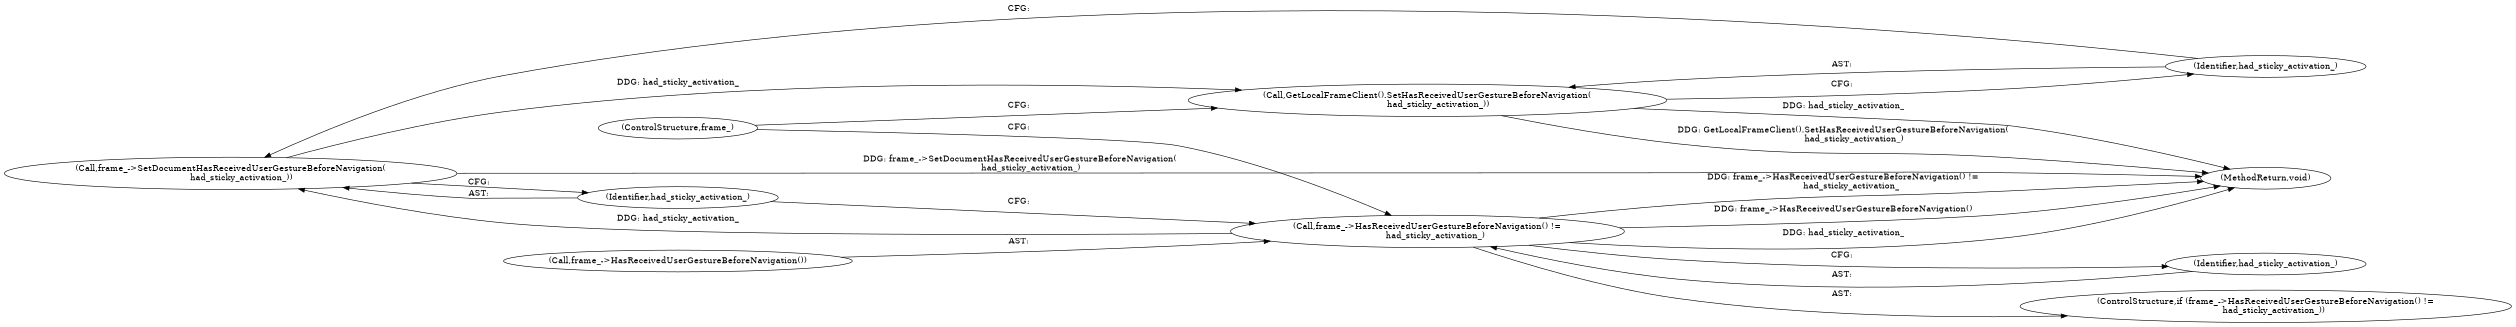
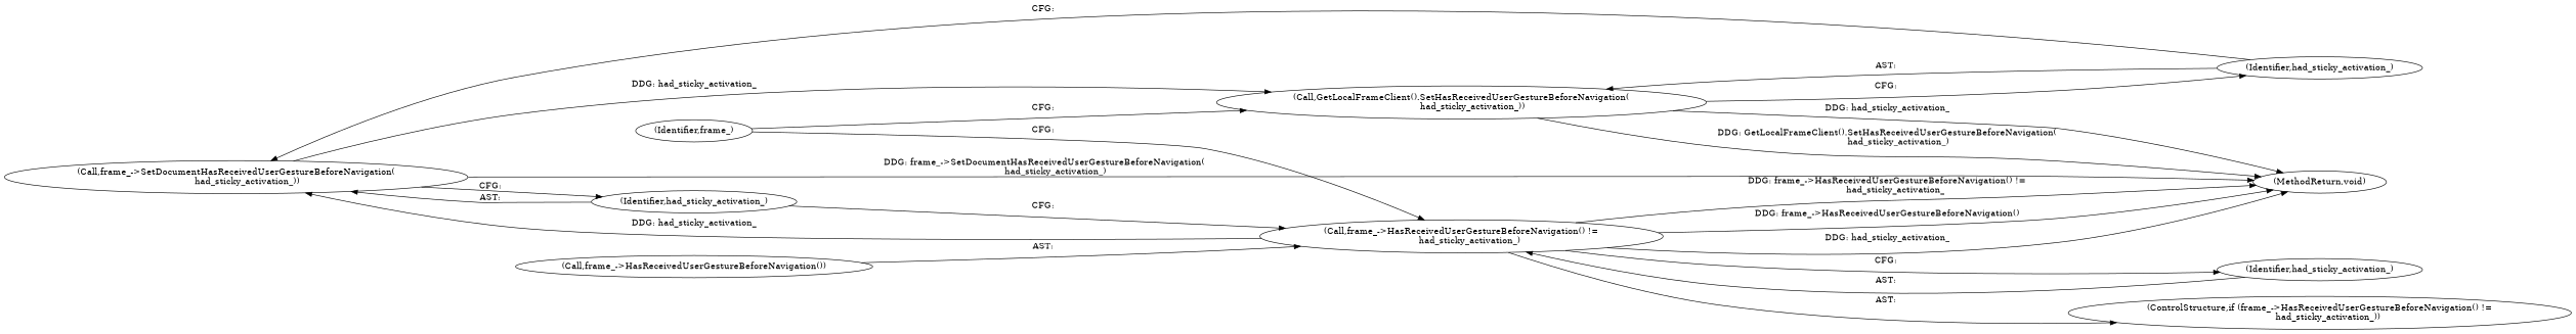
  digraph {
    rankdir=LR
    n1 [label="(Call,frame_->SetDocumentHasReceivedUserGestureBeforeNavigation(\n        had_sticky_activation_))"]
    n2 [label="(Call,GetLocalFrameClient().SetHasReceivedUserGestureBeforeNavigation(\n        had_sticky_activation_))"]
    n3 [label="(MethodReturn,void)"]
    n4 [label="(Identifier,had_sticky_activation_)"]
    n5 [label="(Identifier,had_sticky_activation_)"]
    n6 [label="(Call,frame_->HasReceivedUserGestureBeforeNavigation() !=\n      had_sticky_activation_)"]
    n7 [label="(Identifier,had_sticky_activation_)"]
    n8 [label="(ControlStructure,if (frame_->HasReceivedUserGestureBeforeNavigation() !=\n      had_sticky_activation_))"]
    n9 [label="(Call,frame_->HasReceivedUserGestureBeforeNavigation())"]
-   n10 [label="(ControlStructure,frame_)"]
+   n10 [label="(Identifier,frame_)"]
    n1 -> n2 [label="DDG: had_sticky_activation_"]
    n1 -> n3 [label="DDG: frame_->SetDocumentHasReceivedUserGestureBeforeNavigation(\n        had_sticky_activation_)"]
    n1 -> n4 [label="CFG: "]
    n2 -> n3 [label="DDG: GetLocalFrameClient().SetHasReceivedUserGestureBeforeNavigation(\n        had_sticky_activation_)"]
    n2 -> n3 [label="DDG: had_sticky_activation_"]
    n2 -> n5 [label="CFG: "]
    n4 -> n1 [label="AST: "]
    n4 -> n6 [label="CFG: "]
    n5 -> n1 [label="CFG: "]
    n5 -> n2 [label="AST: "]
    n6 -> n1 [label="DDG: had_sticky_activation_"]
    n6 -> n3 [label="DDG: frame_->HasReceivedUserGestureBeforeNavigation()"]
    n6 -> n3 [label="DDG: had_sticky_activation_"]
    n6 -> n3 [label="DDG: frame_->HasReceivedUserGestureBeforeNavigation() !=\n      had_sticky_activation_"]
    n6 -> n7 [label="CFG: "]
    n6 -> n8 [label="AST: "]
    n7 -> n6 [label="AST: "]
    n9 -> n6 [label="AST: "]
    n10 -> n2 [label="CFG: "]
    n10 -> n6 [label="CFG: "]
  }
